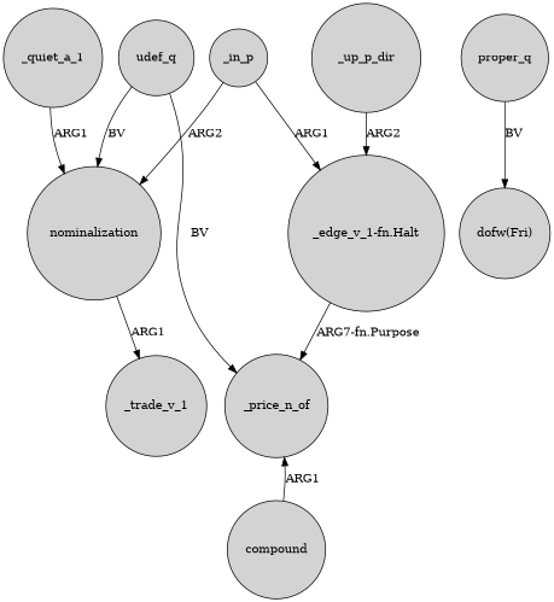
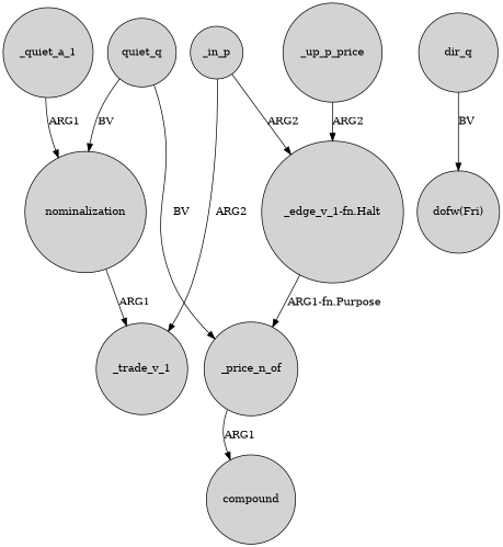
  digraph {
    node [shape=circle style=filled]
-   _up_p_dir
+   _up_p_dir [label=_up_p_price]
    "_edge_v_1-fn.Halt"
    _price_n_of
    nominalization
    _trade_v_1
    compound
-   proper_q
+   proper_q [label=dir_q]
    "dofw(Fri)"
    _in_p
-   udef_q
+   udef_q [label=quiet_q]
    _quiet_a_1
    _up_p_dir -> "_edge_v_1-fn.Halt" [label=ARG2]
-   "_edge_v_1-fn.Halt" -> _price_n_of [label="ARG7-fn.Purpose"]
+   "_edge_v_1-fn.Halt" -> _price_n_of [label="ARG1-fn.Purpose"]
    nominalization -> _trade_v_1 [label=ARG1]
-   compound -> _price_n_of [label=ARG1]
+   _price_n_of -> compound [label=ARG1]
    proper_q -> "dofw(Fri)" [label=BV]
-   _in_p -> "_edge_v_1-fn.Halt" [label=ARG1]
-   _in_p -> nominalization [label=ARG2]
+   _in_p -> "_edge_v_1-fn.Halt" [label=ARG2]
+   _in_p -> _trade_v_1 [label=ARG2]
    udef_q -> _price_n_of [label=BV]
    udef_q -> nominalization [label=BV]
    _quiet_a_1 -> nominalization [label=ARG1]
  }
